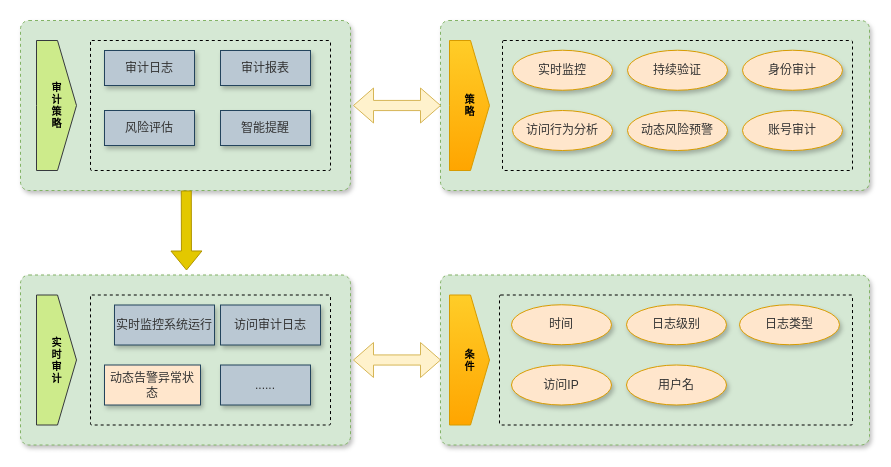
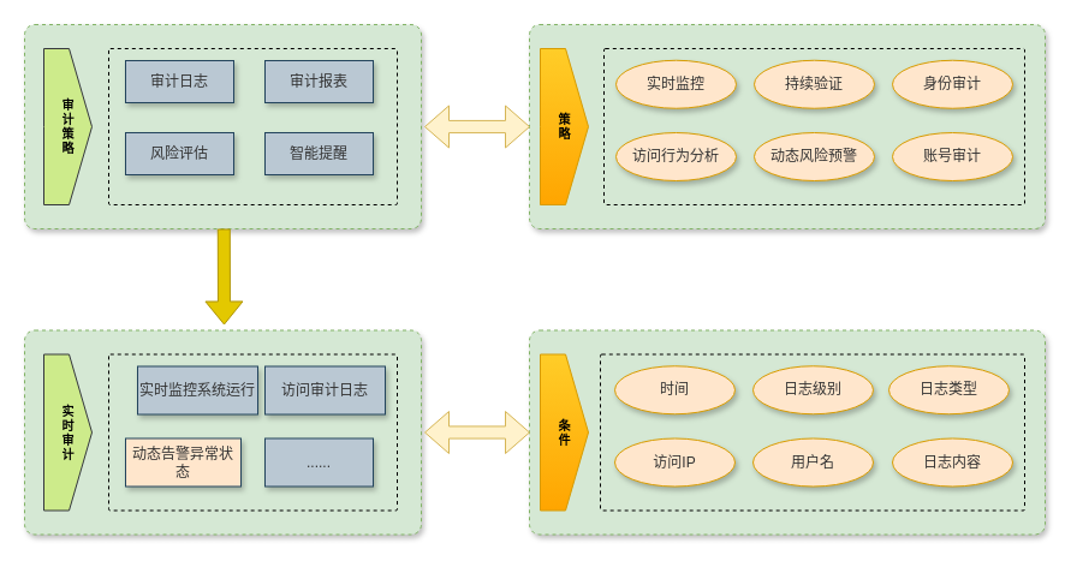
  <mxCell id="0" />
  <mxCell id="1" parent="0" />
  <mxCell id="2" value="" style="rounded=1;whiteSpace=wrap;html=1;shadow=1;fontSize=11;strokeWidth=1;fillColor=#d5e8d4;dashed=1;arcSize=5;strokeColor=#82b366;" parent="1" vertex="1"><mxGeometry x="20" y="274.5" width="330" height="170" as="geometry" /></mxCell>
  <mxCell id="3" value="" style="text;html=1;fillColor=none;align=center;verticalAlign=middle;whiteSpace=wrap;fontSize=54;fontStyle=1;shadow=0;rounded=1;glass=0;sketch=0;arcSize=1;dashed=1;strokeWidth=1;container=0;strokeColor=default;" parent="1" vertex="1"><mxGeometry x="90" y="294.5" width="240" height="130" as="geometry" /></mxCell>
  <mxCell id="4" value="" style="rounded=1;whiteSpace=wrap;html=1;shadow=1;fontSize=11;strokeWidth=1;fillColor=#d5e8d4;dashed=1;arcSize=5;strokeColor=#82b366;" parent="1" vertex="1"><mxGeometry x="20" y="20" width="330" height="170" as="geometry" /></mxCell>
  <mxCell id="5" value="" style="text;html=1;fillColor=none;align=center;verticalAlign=middle;whiteSpace=wrap;fontSize=54;fontStyle=1;shadow=0;rounded=1;glass=0;sketch=0;arcSize=1;dashed=1;strokeWidth=1;container=0;strokeColor=default;" parent="1" vertex="1"><mxGeometry x="90" y="40" width="240" height="130" as="geometry" /></mxCell>
  <mxCell id="6" value="" style="rounded=1;whiteSpace=wrap;html=1;shadow=1;fontSize=11;strokeWidth=1;fillColor=#d5e8d4;dashed=1;arcSize=5;strokeColor=#82b366;" parent="1" vertex="1"><mxGeometry x="440" y="20" width="429" height="170" as="geometry" /></mxCell>
  <mxCell id="7" value="" style="text;html=1;fillColor=none;align=center;verticalAlign=middle;whiteSpace=wrap;fontSize=54;fontStyle=1;shadow=0;rounded=1;glass=0;sketch=0;arcSize=1;dashed=1;strokeWidth=1;container=0;strokeColor=default;" parent="1" vertex="1"><mxGeometry x="502" y="40" width="350" height="130" as="geometry" /></mxCell>
  <mxCell id="8" value="&lt;span style=&quot;color: rgb(51, 51, 51);&quot;&gt;&lt;font style=&quot;font-size: 12px;&quot;&gt;实时监控&lt;/font&gt;&lt;/span&gt;" style="ellipse;whiteSpace=wrap;html=1;shadow=1;fontSize=10;fillColor=#ffe6cc;strokeColor=#d79b00;" parent="1" vertex="1"><mxGeometry x="512" y="49.75" width="100" height="40" as="geometry" /></mxCell>
  <mxCell id="9" value="&lt;span style=&quot;color: rgb(51, 51, 51);&quot;&gt;&lt;font style=&quot;font-size: 12px;&quot;&gt;持续验证&lt;/font&gt;&lt;/span&gt;" style="ellipse;whiteSpace=wrap;html=1;shadow=1;fontSize=10;fillColor=#ffe6cc;strokeColor=#d79b00;" parent="1" vertex="1"><mxGeometry x="627" y="49.75" width="100" height="40" as="geometry" /></mxCell>
  <mxCell id="10" value="&lt;span style=&quot;color: rgb(51, 51, 51);&quot;&gt;&lt;font style=&quot;font-size: 12px;&quot;&gt;身份审计&lt;/font&gt;&lt;/span&gt;" style="ellipse;whiteSpace=wrap;html=1;shadow=1;fontSize=10;fillColor=#ffe6cc;strokeColor=#d79b00;" parent="1" vertex="1"><mxGeometry x="742" y="49.75" width="100" height="40" as="geometry" /></mxCell>
  <mxCell id="11" value="&lt;span style=&quot;color: rgb(51, 51, 51);&quot;&gt;&lt;font style=&quot;font-size: 12px;&quot;&gt;账号审计&lt;/font&gt;&lt;/span&gt;" style="ellipse;whiteSpace=wrap;html=1;shadow=1;fontSize=10;fillColor=#ffe6cc;strokeColor=#d79b00;" parent="1" vertex="1"><mxGeometry x="742" y="110" width="100" height="40" as="geometry" /></mxCell>
  <mxCell id="12" value="&lt;span style=&quot;color: rgb(51, 51, 51);&quot;&gt;&lt;font style=&quot;font-size: 12px;&quot;&gt;访问行为分析&lt;/font&gt;&lt;/span&gt;" style="ellipse;whiteSpace=wrap;html=1;shadow=1;fontSize=10;fillColor=#ffe6cc;strokeColor=#d79b00;" parent="1" vertex="1"><mxGeometry x="512" y="110" width="100" height="40" as="geometry" /></mxCell>
  <mxCell id="13" value="&lt;span style=&quot;color: rgb(51, 51, 51);&quot;&gt;&lt;font style=&quot;font-size: 12px;&quot;&gt;动态风险预警&lt;/font&gt;&lt;/span&gt;" style="ellipse;whiteSpace=wrap;html=1;shadow=1;fontSize=10;fillColor=#ffe6cc;strokeColor=#d79b00;" parent="1" vertex="1"><mxGeometry x="627" y="110" width="100" height="40" as="geometry" /></mxCell>
  <mxCell id="14" value="" style="rounded=1;whiteSpace=wrap;html=1;shadow=1;fontSize=11;strokeWidth=1;fillColor=#d5e8d4;dashed=1;arcSize=5;strokeColor=#82b366;" parent="1" vertex="1"><mxGeometry x="440" y="274.5" width="429" height="170" as="geometry" /></mxCell>
  <mxCell id="15" value="" style="text;html=1;fillColor=none;align=center;verticalAlign=middle;whiteSpace=wrap;fontSize=54;fontStyle=1;shadow=0;rounded=1;glass=0;sketch=0;arcSize=1;dashed=1;strokeWidth=1;container=0;strokeColor=default;" parent="1" vertex="1"><mxGeometry x="499" y="294.5" width="353" height="130" as="geometry" /></mxCell>
  <mxCell id="16" value="&lt;font style=&quot;font-size: 12px;&quot; color=&quot;#333333&quot;&gt;......&lt;/font&gt;" style="rounded=0;whiteSpace=wrap;html=1;shadow=1;fontSize=11;strokeColor=#23445d;strokeWidth=1;fillColor=#bac8d3;" parent="1" vertex="1"><mxGeometry x="220" y="364.5" width="90" height="40" as="geometry" /></mxCell>
  <mxCell id="17" value="&lt;font style=&quot;font-size: 12px;&quot; color=&quot;#333333&quot;&gt;时间&lt;/font&gt;" style="ellipse;whiteSpace=wrap;html=1;shadow=1;fontSize=10;fillColor=#ffe6cc;strokeColor=#d79b00;" parent="1" vertex="1"><mxGeometry x="511" y="304.25" width="100" height="40" as="geometry" /></mxCell>
  <mxCell id="18" value="&lt;span style=&quot;color: rgb(51, 51, 51);&quot;&gt;&lt;font style=&quot;font-size: 12px;&quot;&gt;日志级别&lt;/font&gt;&lt;/span&gt;" style="ellipse;whiteSpace=wrap;html=1;shadow=1;fontSize=10;fillColor=#ffe6cc;strokeColor=#d79b00;" parent="1" vertex="1"><mxGeometry x="626" y="304.25" width="100" height="40" as="geometry" /></mxCell>
  <mxCell id="19" value="&lt;span style=&quot;color: rgb(51, 51, 51);&quot;&gt;&lt;font style=&quot;font-size: 12px;&quot;&gt;日志类型&lt;/font&gt;&lt;/span&gt;" style="ellipse;whiteSpace=wrap;html=1;shadow=1;fontSize=10;fillColor=#ffe6cc;strokeColor=#d79b00;" parent="1" vertex="1"><mxGeometry x="739" y="304.25" width="100" height="40" as="geometry" /></mxCell>
+ <mxCell id="20" value="&lt;span style=&quot;color: rgb(51, 51, 51);&quot;&gt;&lt;font style=&quot;font-size: 12px;&quot;&gt;日志内容&lt;/font&gt;&lt;/span&gt;" style="ellipse;whiteSpace=wrap;html=1;shadow=1;fontSize=10;fillColor=#ffe6cc;strokeColor=#d79b00;" parent="1" vertex="1"><mxGeometry x="742" y="364.5" width="100" height="40" as="geometry" /></mxCell>
  <mxCell id="21" value="&lt;span style=&quot;color: rgb(51, 51, 51);&quot;&gt;&lt;font style=&quot;font-size: 12px;&quot;&gt;访问IP&lt;/font&gt;&lt;/span&gt;" style="ellipse;whiteSpace=wrap;html=1;shadow=1;fontSize=10;fillColor=#ffe6cc;strokeColor=#d79b00;" parent="1" vertex="1"><mxGeometry x="511" y="364.5" width="100" height="40" as="geometry" /></mxCell>
  <mxCell id="22" value="&lt;font style=&quot;font-size: 12px;&quot; color=&quot;#333333&quot;&gt;用户名&lt;/font&gt;" style="ellipse;whiteSpace=wrap;html=1;shadow=1;fontSize=10;fillColor=#ffe6cc;strokeColor=#d79b00;" parent="1" vertex="1"><mxGeometry x="626" y="364.5" width="100" height="40" as="geometry" /></mxCell>
  <mxCell id="23" value="&lt;b&gt;策&lt;br&gt;略&lt;/b&gt;" style="html=1;shadow=0;dashed=0;align=center;verticalAlign=middle;shape=mxgraph.arrows2.arrow;dy=0;dx=19;notch=0;fontSize=10;fillColor=#ffcd28;strokeColor=#d79b00;gradientColor=#ffa500;" parent="1" vertex="1"><mxGeometry x="449" y="40" width="40" height="130" as="geometry" /></mxCell>
  <mxCell id="24" value="&lt;span style=&quot;color: rgb(51, 51, 51);&quot;&gt;&lt;font style=&quot;font-size: 12px;&quot;&gt;审计日志&lt;/font&gt;&lt;/span&gt;" style="rounded=0;whiteSpace=wrap;html=1;shadow=1;fontSize=11;strokeColor=#23445d;strokeWidth=1;fillColor=#bac8d3;" parent="1" vertex="1"><mxGeometry x="104" y="50" width="90" height="35" as="geometry" /></mxCell>
  <mxCell id="25" value="&lt;span style=&quot;color: rgb(51, 51, 51);&quot;&gt;&lt;font style=&quot;font-size: 12px;&quot;&gt;审计报表&lt;/font&gt;&lt;/span&gt;" style="rounded=0;whiteSpace=wrap;html=1;shadow=1;fontSize=11;strokeColor=#23445d;strokeWidth=1;fillColor=#bac8d3;" parent="1" vertex="1"><mxGeometry x="220" y="50" width="90" height="35" as="geometry" /></mxCell>
  <mxCell id="26" value="&lt;font style=&quot;font-size: 12px;&quot; color=&quot;#333333&quot;&gt;智能提醒&lt;/font&gt;" style="rounded=0;whiteSpace=wrap;html=1;shadow=1;fontSize=11;strokeColor=#23445d;strokeWidth=1;fillColor=#bac8d3;" parent="1" vertex="1"><mxGeometry x="220" y="110" width="90" height="35" as="geometry" /></mxCell>
  <mxCell id="27" value="&lt;b&gt;审&lt;br&gt;计&lt;br&gt;策&lt;br&gt;略&lt;/b&gt;" style="html=1;shadow=0;dashed=0;align=center;verticalAlign=middle;shape=mxgraph.arrows2.arrow;dy=0;dx=19;notch=0;fontSize=10;fillColor=#cdeb8b;strokeColor=#36393d;" parent="1" vertex="1"><mxGeometry x="36" y="40" width="40" height="130" as="geometry" /></mxCell>
  <mxCell id="28" value="" style="html=1;shadow=0;dashed=0;align=center;verticalAlign=middle;shape=mxgraph.arrows2.twoWayArrow;dy=0.71;dx=20;fontSize=10;fillColor=#fff2cc;strokeColor=#d6b656;" parent="1" vertex="1"><mxGeometry x="353" y="87.5" width="87" height="35" as="geometry" /></mxCell>
  <mxCell id="29" value="&lt;b&gt;条&lt;br&gt;件&lt;/b&gt;" style="html=1;shadow=0;dashed=0;align=center;verticalAlign=middle;shape=mxgraph.arrows2.arrow;dy=0;dx=19;notch=0;fontSize=10;fillColor=#ffcd28;strokeColor=#d79b00;gradientColor=#ffa500;" parent="1" vertex="1"><mxGeometry x="449" y="294.5" width="40" height="130" as="geometry" /></mxCell>
  <mxCell id="30" value="&lt;span style=&quot;color: rgb(51, 51, 51);&quot;&gt;&lt;font style=&quot;font-size: 12px;&quot;&gt;实时监控系统运行&lt;/font&gt;&lt;/span&gt;" style="rounded=0;whiteSpace=wrap;html=1;shadow=1;fontSize=11;strokeColor=#23445d;strokeWidth=1;fillColor=#bac8d3;" parent="1" vertex="1"><mxGeometry x="114" y="304.5" width="100" height="40" as="geometry" /></mxCell>
  <mxCell id="31" value="&lt;span style=&quot;color: rgb(51, 51, 51);&quot;&gt;&lt;font style=&quot;font-size: 12px;&quot;&gt;访问审计日志&lt;/font&gt;&lt;/span&gt;" style="rounded=0;whiteSpace=wrap;html=1;shadow=1;fontSize=11;strokeColor=#23445d;strokeWidth=1;fillColor=#bac8d3;" parent="1" vertex="1"><mxGeometry x="220" y="304.5" width="100" height="40" as="geometry" /></mxCell>
  <mxCell id="32" value="&lt;span style=&quot;color: rgb(51, 51, 51);&quot;&gt;&lt;font style=&quot;font-size: 12px;&quot;&gt;动态告警异常状态&lt;/font&gt;&lt;/span&gt;" style="rounded=0;whiteSpace=wrap;html=1;shadow=1;fontSize=11;strokeColor=#23445d;strokeWidth=1;fillColor=#ffe6cc;" parent="1" vertex="1"><mxGeometry x="104" y="364.5" width="96" height="40" as="geometry" /></mxCell>
  <mxCell id="33" value="&lt;b&gt;实&lt;br&gt;时&lt;br&gt;审&lt;br&gt;计&lt;/b&gt;" style="html=1;shadow=0;dashed=0;align=center;verticalAlign=middle;shape=mxgraph.arrows2.arrow;dy=0;dx=19;notch=0;fontSize=10;fillColor=#cdeb8b;strokeColor=#36393d;" parent="1" vertex="1"><mxGeometry x="36" y="294.5" width="40" height="130" as="geometry" /></mxCell>
  <mxCell id="34" value="" style="html=1;shadow=0;dashed=0;align=center;verticalAlign=middle;shape=mxgraph.arrows2.twoWayArrow;dy=0.71;dx=20;fontSize=10;fillColor=#fff2cc;strokeColor=#d6b656;" parent="1" vertex="1"><mxGeometry x="353" y="342" width="87" height="35" as="geometry" /></mxCell>
  <mxCell id="35" value="" style="shape=flexArrow;endArrow=classic;html=1;rounded=0;fontSize=10;fillColor=#e3c800;strokeColor=#B09500;" parent="1" edge="1"><mxGeometry width="50" height="50" relative="1" as="geometry"><mxPoint x="185.79" y="190" as="sourcePoint" /><mxPoint x="186" y="270" as="targetPoint" /></mxGeometry></mxCell>
  <mxCell id="36" value="&lt;span style=&quot;color: rgb(51, 51, 51);&quot;&gt;&lt;font style=&quot;font-size: 12px;&quot;&gt;风险评估&lt;/font&gt;&lt;/span&gt;" style="rounded=0;whiteSpace=wrap;html=1;shadow=1;fontSize=11;strokeColor=#23445d;strokeWidth=1;fillColor=#bac8d3;" parent="1" vertex="1"><mxGeometry x="104" y="110" width="90" height="35" as="geometry" /></mxCell>
